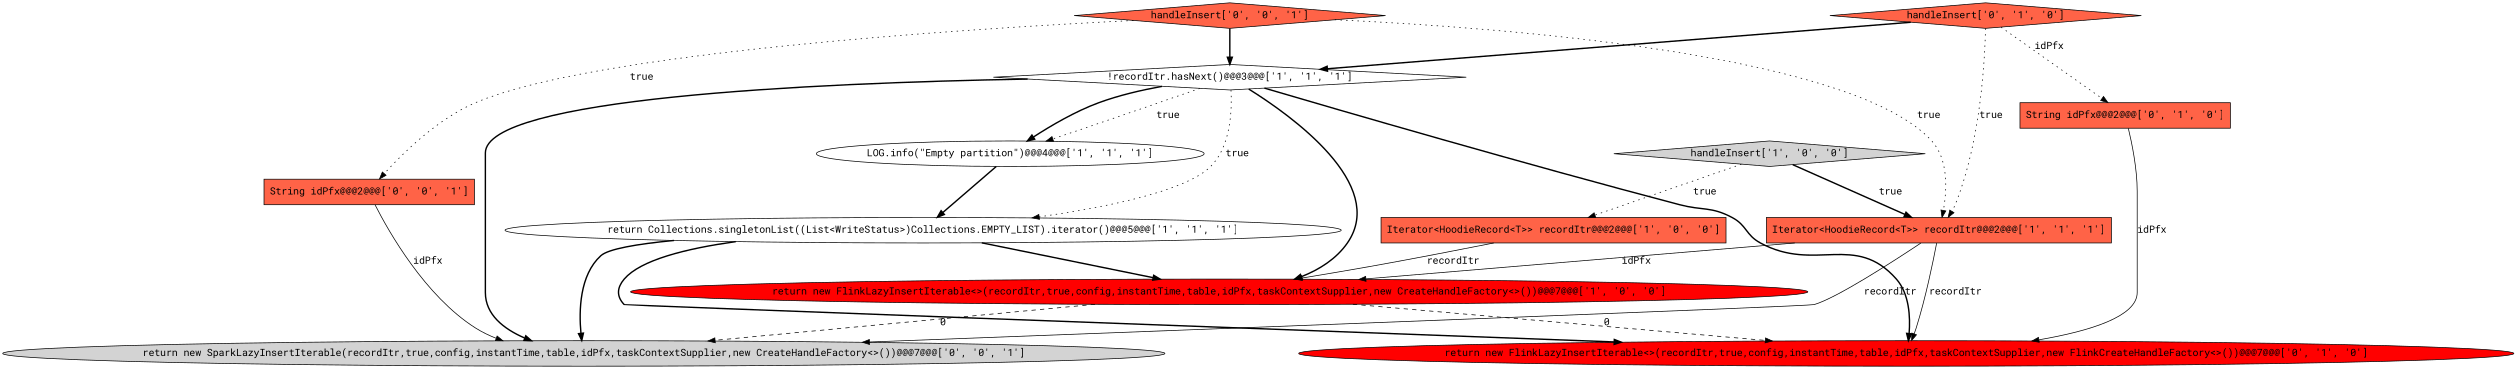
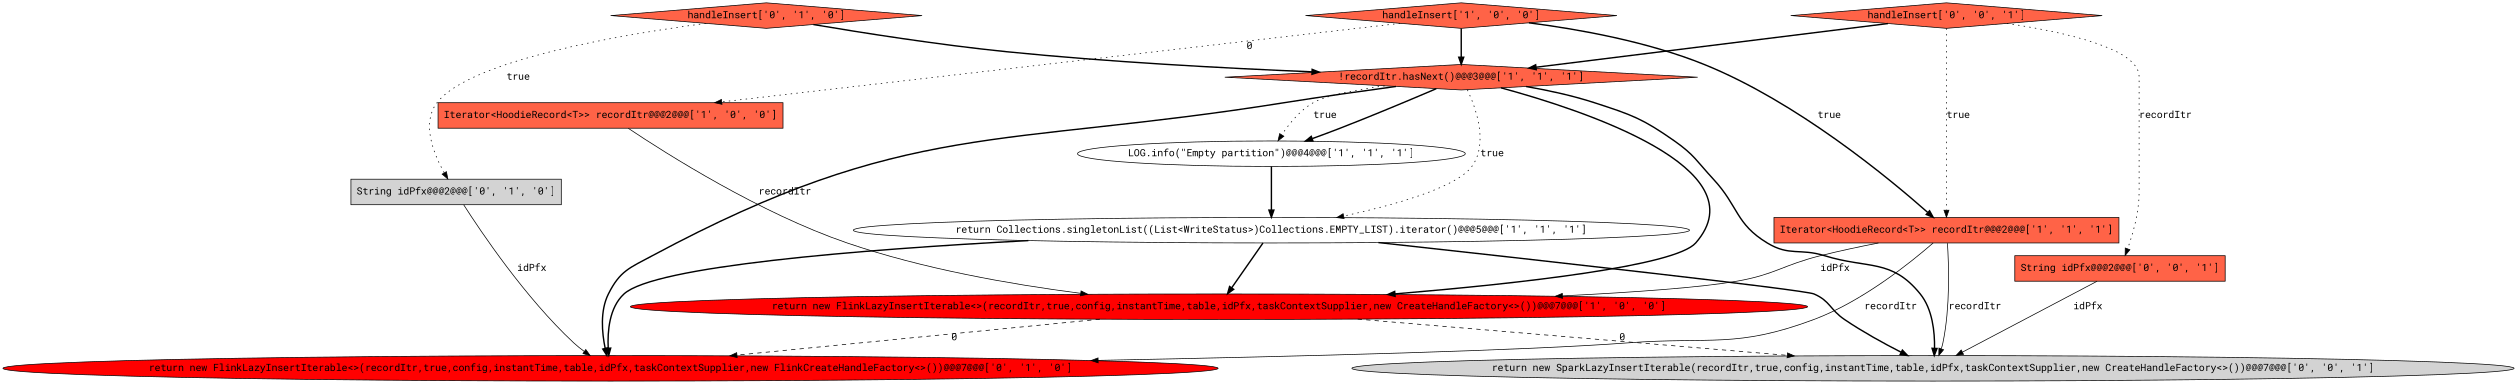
  digraph {
    fontname="Roboto Mono"
    node [fillcolor=tomato fontname="Roboto Mono" shape=ellipse style=filled]
    edge [fontname="Roboto Mono" style=bold]
-   n1 [fillcolor=lightgray label="handleInsert['1', '0', '0']" shape=diamond]
+   n1 [label="handleInsert['1', '0', '0']" shape=diamond]
    n2 [label="Iterator<HoodieRecord<T>> recordItr@@@2@@@['1', '0', '0']" shape=box]
    n3 [label="Iterator<HoodieRecord<T>> recordItr@@@2@@@['1', '1', '1']" shape=box]
-   n4 [fillcolor=white label="!recordItr.hasNext()@@@3@@@['1', '1', '1']" shape=diamond]
+   n4 [label="!recordItr.hasNext()@@@3@@@['1', '1', '1']" shape=diamond]
    n5 [fillcolor=red label="return new FlinkLazyInsertIterable<>(recordItr,true,config,instantTime,table,idPfx,taskContextSupplier,new CreateHandleFactory<>())@@@7@@@['1', '0', '0']"]
    n6 [fillcolor=red label="return new FlinkLazyInsertIterable<>(recordItr,true,config,instantTime,table,idPfx,taskContextSupplier,new FlinkCreateHandleFactory<>())@@@7@@@['0', '1', '0']"]
    n7 [fillcolor=lightgray label="return new SparkLazyInsertIterable(recordItr,true,config,instantTime,table,idPfx,taskContextSupplier,new CreateHandleFactory<>())@@@7@@@['0', '0', '1']"]
    n8 [fillcolor=white label="LOG.info(\"Empty partition\")@@@4@@@['1', '1', '1']"]
    n9 [fillcolor=white label="return Collections.singletonList((List<WriteStatus>)Collections.EMPTY_LIST).iterator()@@@5@@@['1', '1', '1']"]
    n10 [label="handleInsert['0', '1', '0']" shape=diamond]
-   n11 [label="String idPfx@@@2@@@['0', '1', '0']" shape=box]
+   n11 [fillcolor=lightgray label="String idPfx@@@2@@@['0', '1', '0']" shape=box]
    n12 [label="handleInsert['0', '0', '1']" shape=diamond]
    n13 [label="String idPfx@@@2@@@['0', '0', '1']" shape=box]
-   n1 -> n2 [label=true style=dotted]
+   n1 -> n2 [label=0 style=dotted]
    n1 -> n3 [label=true]
+   n1 -> n4
    n2 -> n5 [label=recordItr style=solid]
    n3 -> n5 [label=idPfx style=solid]
    n3 -> n6 [label=recordItr style=solid]
    n3 -> n7 [label=recordItr style=solid]
    n4 -> n5
    n4 -> n6
    n4 -> n7
    n4 -> n8
    n4 -> n8 [label=true style=dotted]
    n4 -> n9 [label=true style=dotted]
    n5 -> n6 [label=0 style=dashed]
    n5 -> n7 [label=0 style=dashed]
    n8 -> n9
    n9 -> n5
    n9 -> n6
    n9 -> n7
-   n10 -> n3 [label=true style=dotted]
    n10 -> n4
-   n10 -> n11 [label=idPfx style=dotted]
+   n10 -> n11 [label=true style=dotted]
    n11 -> n6 [label=idPfx style=solid]
    n12 -> n3 [label=true style=dotted]
    n12 -> n4
-   n12 -> n13 [label=true style=dotted]
+   n12 -> n13 [label=recordItr style=dotted]
    n13 -> n7 [label=idPfx style=solid]
  }
